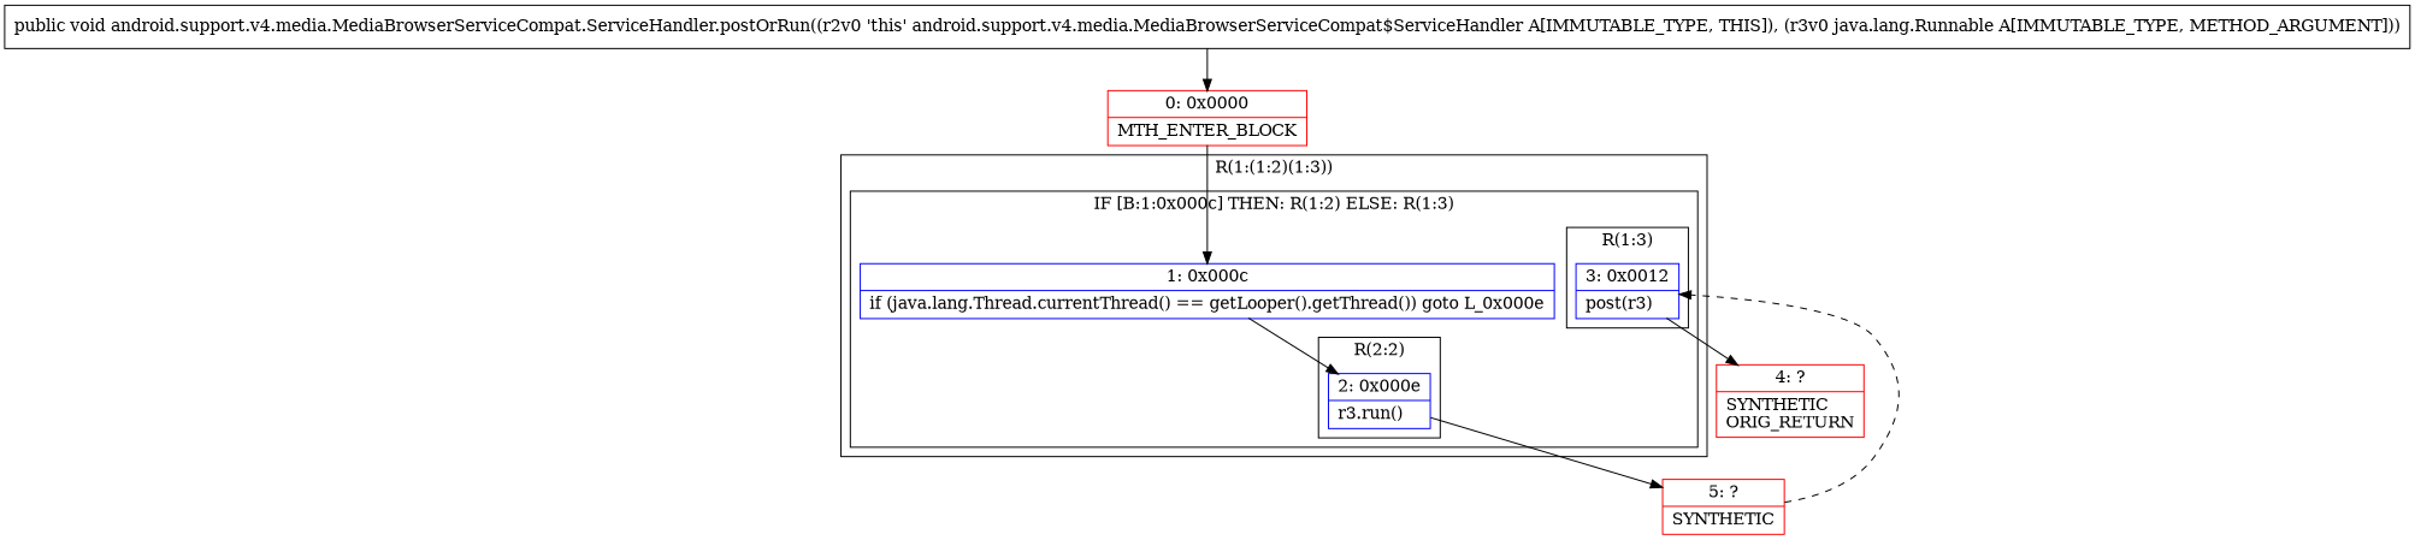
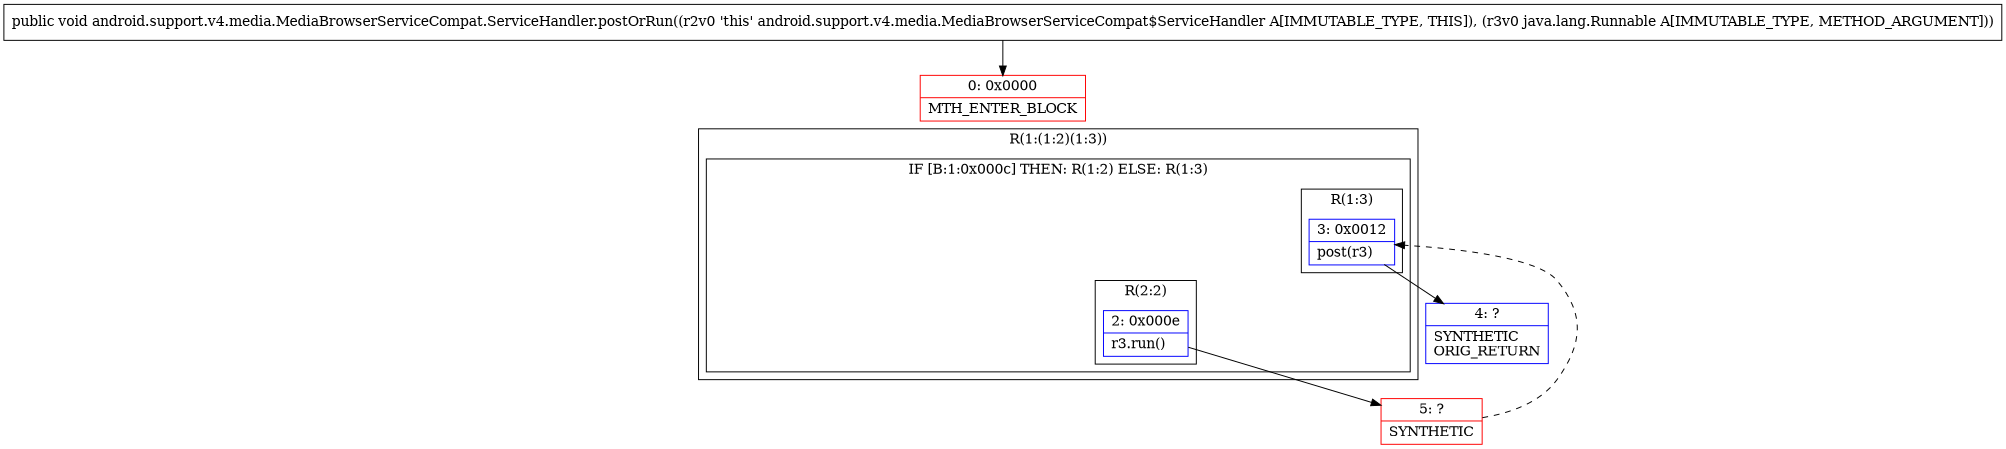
  digraph {
    node [color=blue shape=record]
    n1 [label="{2\:\ 0x000e|r3.run()\l}"]
    n2 [label="{3\:\ 0x0012|post(r3)\l}"]
-   n3 [label="{1\:\ 0x000c|if (java.lang.Thread.currentThread() == getLooper().getThread()) goto L_0x000e\l}"]
    n4 [color=red label="{5\:\ ?|SYNTHETIC\l}"]
-   n5 [color=red label="{4\:\ ?|SYNTHETIC\lORIG_RETURN\l}"]
+   n5 [label="{4\:\ ?|SYNTHETIC\lORIG_RETURN\l}"]
    n6 [color=red label="{0\:\ 0x0000|MTH_ENTER_BLOCK\l}"]
    n7 [label="{public void android.support.v4.media.MediaBrowserServiceCompat.ServiceHandler.postOrRun((r2v0 'this' android.support.v4.media.MediaBrowserServiceCompat$ServiceHandler A[IMMUTABLE_TYPE, THIS]), (r3v0 java.lang.Runnable A[IMMUTABLE_TYPE, METHOD_ARGUMENT])) }" color=""]
    subgraph cluster_1 {
      label="R(1:(1:2)(1:3))"
      subgraph cluster_2 {
        label="IF [B:1:0x000c] THEN: R(1:2) ELSE: R(1:3)"
-       n3
        subgraph cluster_3 {
          label="R(2:2)"
          n1
        }
        subgraph cluster_4 {
          label="R(1:3)"
          n2
        }
      }
    }
    n1 -> n4
    n2 -> n5
-   n3 -> n1
    n4 -> n2 [style=dashed]
-   n6 -> n3
    n7 -> n6
  }
